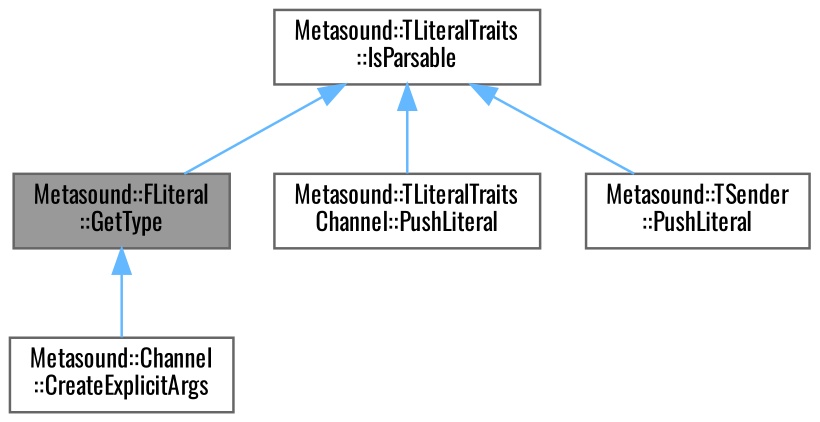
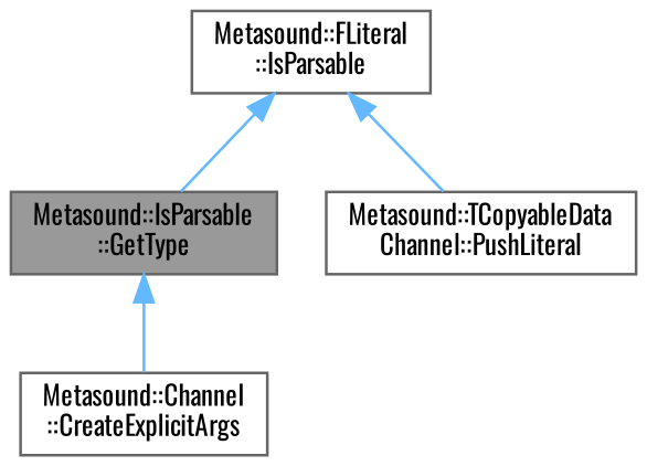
  digraph {
    fontname=Oswald
    rankdir=TB
    node [color=grey40 fillcolor=white fontname=Oswald fontsize=10 shape=box style=filled]
    edge [color=steelblue1 dir=back fontname=Oswald fontsize=10 labelfontname=Helvetica labelfontsize=10 style=solid]
-   n1 [color=gray40 fillcolor=grey60 fontcolor=black height=0.2 label="Metasound::FLiteral\l::GetType" width=0.4]
+   n1 [color=gray40 fillcolor=grey60 fontcolor=black height=0.2 label="Metasound::IsParsable\l::GetType" width=0.4]
    n2 [height=0.2 label="Metasound::Channel\l::CreateExplicitArgs" width=0.4]
-   n3 [height=0.2 label="Metasound::TLiteralTraits\l::IsParsable" width=0.4]
-   n4 [height=0.2 label="Metasound::TLiteralTraits\lChannel::PushLiteral" width=0.4]
-   n5 [height=0.2 label="Metasound::TSender\l::PushLiteral" width=0.4]
+   n3 [height=0.2 label="Metasound::FLiteral\l::IsParsable" width=0.4]
+   n4 [height=0.2 label="Metasound::TCopyableData\lChannel::PushLiteral" width=0.4]
    n1 -> n2
    n3 -> n1
    n3 -> n4
-   n3 -> n5
  }
